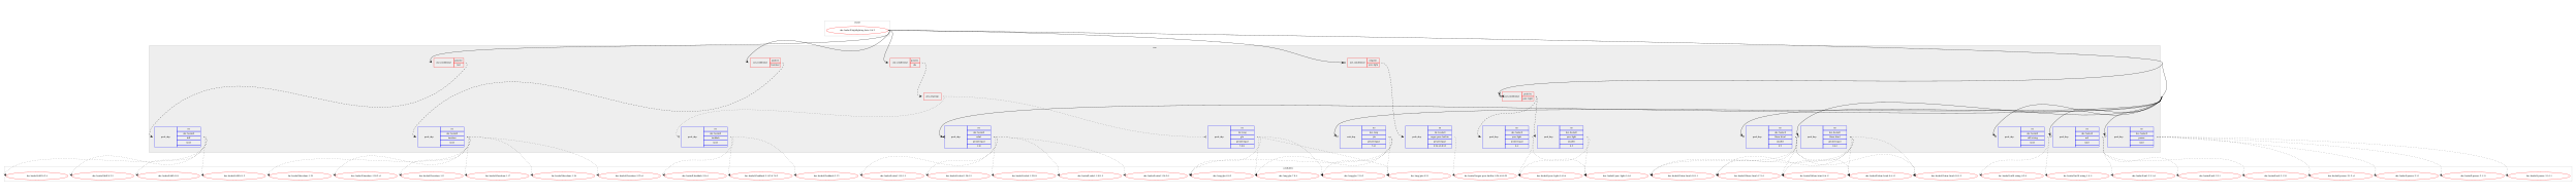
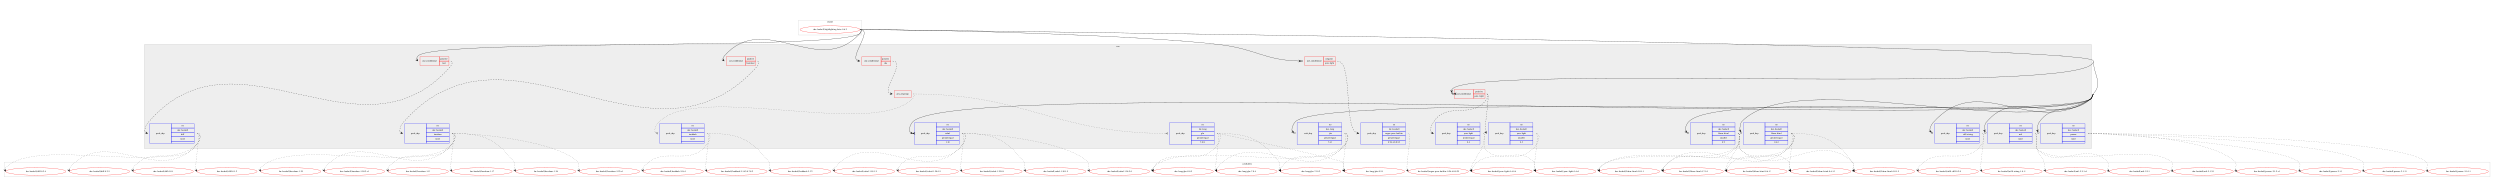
  digraph {
    compound=true
    concentrate=true
    fontname="PT Serif"
    fontsize=10
    newrank=true
    rankdir=TB
    ranksep=1.5
    node [color=red fontname="PT Serif" fontsize=10]
    edge [arrowhead=vee fontname="PT Serif" headport=w style=dotted tailport=e weight=100]
    n1 [label="dev-haskell/highlighting-kate-0.6.3" width=4]
    n2 [color=blue label=<<TABLE BORDER="0" CELLBORDER="1" CELLSPACING="0" CELLPADDING="4" WIDTH="220"><TR><TD ROWSPAN="6" CELLPADDING="30">pack_dep</TD></TR><TR><TD WIDTH="110">no</TD></TR><TR><TD>dev-haskell</TD></TR><TR><TD>haddock</TD></TR><TR><TD>none</TD></TR><TR><TD></TD></TR></TABLE>> shape=none]
    n3 [color=blue label=<<TABLE BORDER="0" CELLBORDER="1" CELLSPACING="0" CELLPADDING="4" WIDTH="220"><TR><TD ROWSPAN="6" CELLPADDING="30">pack_dep</TD></TR><TR><TD WIDTH="110">no</TD></TR><TR><TD>dev-lang</TD></TR><TR><TD>ghc</TD></TR><TR><TD>greaterequal</TD></TR><TR><TD>7.10.2</TD></TR></TABLE>> shape=none]
    n4 [label=<<TABLE BORDER="0" CELLBORDER="1" CELLSPACING="0" CELLPADDING="4"><TR><TD CELLPADDING="10">any_of_group</TD></TR></TABLE>> shape=none]
    n5 [label=<<TABLE BORDER="0" CELLBORDER="1" CELLSPACING="0" CELLPADDING="4"><TR><TD ROWSPAN="3" CELLPADDING="10">use_conditional</TD></TR><TR><TD>positive</TD></TR><TR><TD>doc</TD></TR></TABLE>> shape=none]
    n6 [color=blue label=<<TABLE BORDER="0" CELLBORDER="1" CELLSPACING="0" CELLPADDING="4" WIDTH="220"><TR><TD ROWSPAN="6" CELLPADDING="30">pack_dep</TD></TR><TR><TD WIDTH="110">no</TD></TR><TR><TD>dev-haskell</TD></TR><TR><TD>hscolour</TD></TR><TR><TD>none</TD></TR><TR><TD></TD></TR></TABLE>> shape=none]
    n7 [label=<<TABLE BORDER="0" CELLBORDER="1" CELLSPACING="0" CELLPADDING="4"><TR><TD ROWSPAN="3" CELLPADDING="10">use_conditional</TD></TR><TR><TD>positive</TD></TR><TR><TD>hscolour</TD></TR></TABLE>> shape=none]
    n8 [color=blue label=<<TABLE BORDER="0" CELLBORDER="1" CELLSPACING="0" CELLPADDING="4" WIDTH="220"><TR><TD ROWSPAN="6" CELLPADDING="30">pack_dep</TD></TR><TR><TD WIDTH="110">no</TD></TR><TR><TD>dev-haskell</TD></TR><TR><TD>diff</TD></TR><TR><TD>none</TD></TR><TR><TD></TD></TR></TABLE>> shape=none]
    n9 [label=<<TABLE BORDER="0" CELLBORDER="1" CELLSPACING="0" CELLPADDING="4"><TR><TD ROWSPAN="3" CELLPADDING="10">use_conditional</TD></TR><TR><TD>positive</TD></TR><TR><TD>test</TD></TR></TABLE>> shape=none]
    n10 [color=blue label=<<TABLE BORDER="0" CELLBORDER="1" CELLSPACING="0" CELLPADDING="4" WIDTH="220"><TR><TD ROWSPAN="6" CELLPADDING="30">pack_dep</TD></TR><TR><TD WIDTH="110">no</TD></TR><TR><TD>dev-haskell</TD></TR><TR><TD>cabal</TD></TR><TR><TD>greaterequal</TD></TR><TR><TD>1.10</TD></TR></TABLE>> shape=none]
    n11 [color=blue label=<<TABLE BORDER="0" CELLBORDER="1" CELLSPACING="0" CELLPADDING="4" WIDTH="220"><TR><TD ROWSPAN="6" CELLPADDING="30">pack_dep</TD></TR><TR><TD WIDTH="110">no</TD></TR><TR><TD>dev-lang</TD></TR><TR><TD>ghc</TD></TR><TR><TD>greaterequal</TD></TR><TR><TD>7.4.1</TD></TR></TABLE>> shape=none]
    n12 [color=blue label=<<TABLE BORDER="0" CELLBORDER="1" CELLSPACING="0" CELLPADDING="4" WIDTH="220"><TR><TD ROWSPAN="6" CELLPADDING="30">pack_dep</TD></TR><TR><TD WIDTH="110">no</TD></TR><TR><TD>dev-haskell</TD></TR><TR><TD>regex-pcre-builtin</TD></TR><TR><TD>greaterequal</TD></TR><TR><TD>0.94.4.8.8.35</TD></TR></TABLE>> shape=none]
    n13 [label=<<TABLE BORDER="0" CELLBORDER="1" CELLSPACING="0" CELLPADDING="4"><TR><TD ROWSPAN="3" CELLPADDING="10">use_conditional</TD></TR><TR><TD>negative</TD></TR><TR><TD>pcre-light</TD></TR></TABLE>> shape=none]
    n14 [color=blue label=<<TABLE BORDER="0" CELLBORDER="1" CELLSPACING="0" CELLPADDING="4" WIDTH="220"><TR><TD ROWSPAN="6" CELLPADDING="30">pack_dep</TD></TR><TR><TD WIDTH="110">no</TD></TR><TR><TD>dev-haskell</TD></TR><TR><TD>pcre-light</TD></TR><TR><TD>greaterequal</TD></TR><TR><TD>0.4</TD></TR></TABLE>> shape=none]
    n15 [color=blue label=<<TABLE BORDER="0" CELLBORDER="1" CELLSPACING="0" CELLPADDING="4" WIDTH="220"><TR><TD ROWSPAN="6" CELLPADDING="30">pack_dep</TD></TR><TR><TD WIDTH="110">no</TD></TR><TR><TD>dev-haskell</TD></TR><TR><TD>pcre-light</TD></TR><TR><TD>smaller</TD></TR><TR><TD>0.5</TD></TR></TABLE>> shape=none]
    n16 [label=<<TABLE BORDER="0" CELLBORDER="1" CELLSPACING="0" CELLPADDING="4"><TR><TD ROWSPAN="3" CELLPADDING="10">use_conditional</TD></TR><TR><TD>positive</TD></TR><TR><TD>pcre-light</TD></TR></TABLE>> shape=none]
    n17 [color=blue label=<<TABLE BORDER="0" CELLBORDER="1" CELLSPACING="0" CELLPADDING="4" WIDTH="220"><TR><TD ROWSPAN="6" CELLPADDING="30">pack_dep</TD></TR><TR><TD WIDTH="110">no</TD></TR><TR><TD>dev-haskell</TD></TR><TR><TD>blaze-html</TD></TR><TR><TD>greaterequal</TD></TR><TR><TD>0.4.2</TD></TR></TABLE>> shape=none]
    n18 [color=blue label=<<TABLE BORDER="0" CELLBORDER="1" CELLSPACING="0" CELLPADDING="4" WIDTH="220"><TR><TD ROWSPAN="6" CELLPADDING="30">pack_dep</TD></TR><TR><TD WIDTH="110">no</TD></TR><TR><TD>dev-haskell</TD></TR><TR><TD>blaze-html</TD></TR><TR><TD>smaller</TD></TR><TR><TD>0.9</TD></TR></TABLE>> shape=none]
    n19 [color=blue label=<<TABLE BORDER="0" CELLBORDER="1" CELLSPACING="0" CELLPADDING="4" WIDTH="220"><TR><TD ROWSPAN="6" CELLPADDING="30">pack_dep</TD></TR><TR><TD WIDTH="110">no</TD></TR><TR><TD>dev-haskell</TD></TR><TR><TD>mtl</TD></TR><TR><TD>none</TD></TR><TR><TD></TD></TR></TABLE>> shape=none]
    n20 [color=blue label=<<TABLE BORDER="0" CELLBORDER="1" CELLSPACING="0" CELLPADDING="4" WIDTH="220"><TR><TD ROWSPAN="6" CELLPADDING="30">pack_dep</TD></TR><TR><TD WIDTH="110">no</TD></TR><TR><TD>dev-haskell</TD></TR><TR><TD>parsec</TD></TR><TR><TD>none</TD></TR><TR><TD></TD></TR></TABLE>> shape=none]
    n21 [color=blue label=<<TABLE BORDER="0" CELLBORDER="1" CELLSPACING="0" CELLPADDING="4" WIDTH="220"><TR><TD ROWSPAN="6" CELLPADDING="30">pack_dep</TD></TR><TR><TD WIDTH="110">no</TD></TR><TR><TD>dev-haskell</TD></TR><TR><TD>utf8-string</TD></TR><TR><TD>none</TD></TR><TR><TD></TD></TR></TABLE>> shape=none]
    n22 [label="dev-haskell/haddock-2.14.3.0.7.8.3" width=4]
    n23 [label="dev-haskell/haddock-2.16.1" width=4]
    n24 [label="dev-haskell/haddock-2.17.2" width=4]
    n25 [label="dev-lang/ghc-7.10.3" width=4]
    n26 [label="dev-lang/ghc-7.8.4" width=4]
    n27 [label="dev-lang/ghc-8.0.2" width=4]
    n28 [label="dev-lang/ghc-8.2.1" width=4]
    n29 [label="dev-haskell/hscolour-1.17" width=4]
    n30 [label="dev-haskell/hscolour-1.19" width=4]
    n31 [label="dev-haskell/hscolour-1.20.3-r1" width=4]
    n32 [label="dev-haskell/hscolour-1.22" width=4]
    n33 [label="dev-haskell/hscolour-5.23-r1" width=4]
    n34 [label="dev-haskell/hscolour-1.24" width=4]
    n35 [label="dev-haskell/diff-0.1.3" width=4]
    n36 [label="dev-haskell/diff-0.8.0" width=4]
    n37 [label="dev-haskell/diff-0.3.2" width=4]
    n38 [label="dev-haskell/diff-0.3.4" width=4]
    n39 [label="dev-haskell/cabal-1.18.1.2" width=4]
    n40 [label="dev-haskell/cabal-1.18.1.5" width=4]
    n41 [label="dev-haskell/cabal-1.20.0.2" width=4]
    n42 [label="dev-haskell/cabal-1.22.8.0" width=4]
    n43 [label="dev-haskell/cabal-1.24.2.0" width=4]
    n44 [label="dev-haskell/regex-pcre-builtin-0.94.4.8.8.35" width=4]
    n45 [label="dev-haskell/pcre-light-0.4-r1" width=4]
    n46 [label="dev-haskell/pcre-light-0.4.0.4" width=4]
    n47 [label="dev-haskell/blaze-html-0.6.1.2" width=4]
    n48 [label="dev-haskell/blaze-html-0.6.1.3" width=4]
    n49 [label="dev-haskell/blaze-html-0.7.1.0" width=4]
    n50 [label="dev-haskell/blaze-html-0.8.1.1" width=4]
    n51 [label="dev-haskell/blaze-html-0.8.1.2" width=4]
    n52 [label="dev-haskell/mtl-2.1.3.1" width=4]
    n53 [label="dev-haskell/mtl-2.2.1" width=4]
    n54 [label="dev-haskell/mtl-2.2.1-r1" width=4]
    n55 [label="dev-haskell/parsec-2.1.0.1" width=4]
    n56 [label="dev-haskell/parsec-3.1.11" width=4]
    n57 [label="dev-haskell/parsec-3.1.5" width=4]
    n58 [label="dev-haskell/parsec-3.1.9-r1" width=4]
-   n59 [label="dev-haskell/utf8-string-0.3.8" width=4]
+   n59 [label="dev-haskell/utf8-diff-0.3.8" width=4]
    n60 [label="dev-haskell/utf8-string-1.0.1.1" width=4]
    subgraph cluster_1 {
      color=gray
      label=<<i>ebuild</i>>
      rank=same
      n1
    }
    subgraph cluster_2 {
      color=gray
      label=<<i>dependencies</i>>
      subgraph cluster_3 {
        color=gray
        fillcolor="#eeeeee"
        label=<<i>compile</i>>
        style=filled
        subgraph sub_4 {
          color=gray
          fillcolor="#eeeeee"
          label=<<i>compile</i>>
          style=filled
          n5
          subgraph sub_5 {
            color=gray
            fillcolor="#eeeeee"
            label=<<i>compile</i>>
            style=filled
            n4
            subgraph sub_6 {
              color=gray
              fillcolor="#eeeeee"
              label=<<i>compile</i>>
              style=filled
              n2
            }
            subgraph sub_7 {
              color=gray
              fillcolor="#eeeeee"
              label=<<i>compile</i>>
              style=filled
              n3
            }
          }
        }
        subgraph sub_8 {
          color=gray
          fillcolor="#eeeeee"
          label=<<i>compile</i>>
          style=filled
          n7
          subgraph sub_9 {
            color=gray
            fillcolor="#eeeeee"
            label=<<i>compile</i>>
            style=filled
            n6
          }
        }
        subgraph sub_10 {
          color=gray
          fillcolor="#eeeeee"
          label=<<i>compile</i>>
          style=filled
          n9
          subgraph sub_11 {
            color=gray
            fillcolor="#eeeeee"
            label=<<i>compile</i>>
            style=filled
            n8
          }
        }
        subgraph sub_12 {
          color=gray
          fillcolor="#eeeeee"
          label=<<i>compile</i>>
          style=filled
          n10
        }
      }
      subgraph cluster_13 {
        color=gray
        fillcolor="#eeeeee"
        label=<<i>compile and run</i>>
        style=filled
        subgraph sub_14 {
          color=gray
          fillcolor="#eeeeee"
          label=<<i>compile and run</i>>
          style=filled
          n11
        }
        subgraph sub_15 {
          color=gray
          fillcolor="#eeeeee"
          label=<<i>compile and run</i>>
          style=filled
          n13
          subgraph sub_16 {
            color=gray
            fillcolor="#eeeeee"
            label=<<i>compile and run</i>>
            style=filled
            n12
          }
        }
        subgraph sub_17 {
          color=gray
          fillcolor="#eeeeee"
          label=<<i>compile and run</i>>
          style=filled
          n16
          subgraph sub_18 {
            color=gray
            fillcolor="#eeeeee"
            label=<<i>compile and run</i>>
            style=filled
            n14
          }
          subgraph sub_19 {
            color=gray
            fillcolor="#eeeeee"
            label=<<i>compile and run</i>>
            style=filled
            n15
          }
        }
        subgraph sub_20 {
          color=gray
          fillcolor="#eeeeee"
          label=<<i>compile and run</i>>
          style=filled
          n17
        }
        subgraph sub_21 {
          color=gray
          fillcolor="#eeeeee"
          label=<<i>compile and run</i>>
          style=filled
          n18
        }
        subgraph sub_22 {
          color=gray
          fillcolor="#eeeeee"
          label=<<i>compile and run</i>>
          style=filled
          n19
        }
        subgraph sub_23 {
          color=gray
          fillcolor="#eeeeee"
          label=<<i>compile and run</i>>
          style=filled
          n20
        }
        subgraph sub_24 {
          color=gray
          fillcolor="#eeeeee"
          label=<<i>compile and run</i>>
          style=filled
          n21
        }
      }
      subgraph cluster_25 {
        color=gray
        fillcolor="#eeeeee"
        label=<<i>run</i>>
        style=filled
      }
    }
    subgraph cluster_26 {
      color=gray
      label=<<i>candidates</i>>
      rank=same
      subgraph sub_27 {
        color=black
        label=<<i>candidates</i>>
        nodesep=1
        rank=same
        n22
        n23
        n24
      }
      subgraph sub_28 {
        color=black
        label=<<i>candidates</i>>
        nodesep=1
        rank=same
        n25
        n26
        n27
        n28
      }
      subgraph sub_29 {
        color=black
        label=<<i>candidates</i>>
        nodesep=1
        rank=same
        n29
        n30
        n31
        n32
        n33
        n34
      }
      subgraph sub_30 {
        color=black
        label=<<i>candidates</i>>
        nodesep=1
        rank=same
        n35
        n36
        n37
        n38
      }
      subgraph sub_31 {
        color=black
        label=<<i>candidates</i>>
        nodesep=1
        rank=same
        n39
        n40
        n41
        n42
        n43
      }
      subgraph sub_32 {
        color=black
        label=<<i>candidates</i>>
        nodesep=1
        rank=same
        n44
      }
      subgraph sub_33 {
        color=black
        label=<<i>candidates</i>>
        nodesep=1
        rank=same
        n45
        n46
      }
      subgraph sub_34 {
        color=black
        label=<<i>candidates</i>>
        nodesep=1
        rank=same
        n45
        n46
      }
      subgraph sub_35 {
        color=black
        label=<<i>candidates</i>>
        nodesep=1
        rank=same
        n47
        n48
        n49
        n50
        n51
      }
      subgraph sub_36 {
        color=black
        label=<<i>candidates</i>>
        nodesep=1
        rank=same
        n47
        n48
        n49
        n50
        n51
      }
      subgraph sub_37 {
        color=black
        label=<<i>candidates</i>>
        nodesep=1
        rank=same
        n52
        n53
        n54
      }
      subgraph sub_38 {
        color=black
        label=<<i>candidates</i>>
        nodesep=1
        rank=same
        n55
        n56
        n57
        n58
      }
      subgraph sub_39 {
        color=black
        label=<<i>candidates</i>>
        nodesep=1
        rank=same
        n59
        n60
      }
      subgraph sub_40 {
        color=black
        label=<<i>candidates</i>>
        nodesep=1
        rank=same
        n25
        n26
        n27
        n28
      }
    }
    n1 -> n5 [style=solid weight=20]
    n1 -> n7 [style=solid weight=20]
    n1 -> n9 [style=solid weight=20]
    n1 -> n10 [style=solid weight=20]
    n1 -> n11 [arrowhead=odotvee style=solid weight=20]
    n1 -> n13 [arrowhead=odotvee style=solid weight=20]
    n1 -> n16 [arrowhead=odotvee style=solid weight=20]
    n1 -> n17 [arrowhead=odotvee style=solid weight=20]
    n1 -> n18 [arrowhead=odotvee style=solid weight=20]
    n1 -> n19 [arrowhead=odotvee style=solid weight=20]
    n1 -> n20 [arrowhead=odotvee style=solid weight=20]
    n1 -> n21 [arrowhead=odotvee style=solid weight=20]
    n2 -> n22
    n2 -> n23
    n2 -> n24
    n3 -> n25
    n3 -> n26
    n3 -> n27
    n3 -> n28
    n4 -> n2 [arrowhead=oinv weight=20]
    n4 -> n3 [arrowhead=oinv weight=20]
    n5 -> n4 [style=dashed weight=20]
    n6 -> n29
    n6 -> n30
    n6 -> n31
    n6 -> n32
    n6 -> n33
    n6 -> n34
    n7 -> n6 [style=dashed weight=20]
    n8 -> n35
    n8 -> n36
    n8 -> n37
    n8 -> n38
    n9 -> n8 [style=dashed weight=20]
    n10 -> n39
    n10 -> n40
    n10 -> n41
    n10 -> n42
    n10 -> n43
    n11 -> n25
    n11 -> n26
    n11 -> n27
    n11 -> n28
    n12 -> n44
    n13 -> n12 [style=dashed weight=20]
    n14 -> n45
    n14 -> n46
    n15 -> n45
    n15 -> n46
    n16 -> n14 [style=dashed weight=20]
    n16 -> n15 [style=dashed weight=20]
    n17 -> n47
    n17 -> n48
    n17 -> n49
    n17 -> n50
    n17 -> n51
    n18 -> n47
    n18 -> n48
    n18 -> n49
    n18 -> n50
    n18 -> n51
    n19 -> n52
    n19 -> n53
    n19 -> n54
    n20 -> n55
    n20 -> n56
    n20 -> n57
    n20 -> n58
    n21 -> n59
    n21 -> n60
  }
